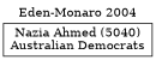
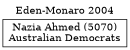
  digraph {
    label="Eden-Monaro 2004"
    labelloc=t
    mclimit=10
    rankdir=LR
-   n1 [label="Nazia Ahmed (5040)\nAustralian Democrats" shape=box]
+   n1 [label="Nazia Ahmed (5070)\nAustralian Democrats" shape=box]
  }
